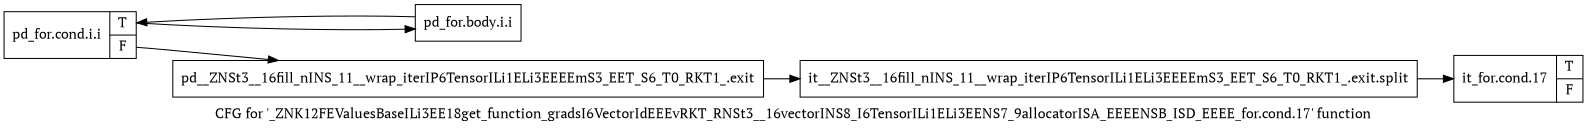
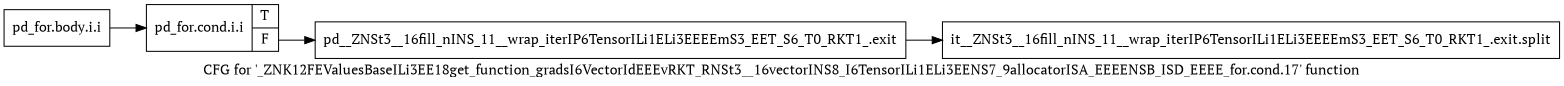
  digraph {
    fontname="PT Serif"
    label="CFG for '_ZNK12FEValuesBaseILi3EE18get_function_gradsI6VectorIdEEEvRKT_RNSt3__16vectorINS8_I6TensorILi1ELi3EENS7_9allocatorISA_EEEENSB_ISD_EEEE_for.cond.17' function"
    rankdir=LR
    node [fontname="PT Serif" shape=record]
    edge [fontname="PT Serif"]
-   n1 [label="{it_for.cond.17|{<s0>T|<s1>F}}"]
    n2 [label="{pd_for.cond.i.i|{<s0>T|<s1>F}}"]
    n3 [label="{pd_for.body.i.i}"]
    n4 [label="{pd__ZNSt3__16fill_nINS_11__wrap_iterIP6TensorILi1ELi3EEEEmS3_EET_S6_T0_RKT1_.exit}"]
    n5 [label="{it__ZNSt3__16fill_nINS_11__wrap_iterIP6TensorILi1ELi3EEEEmS3_EET_S6_T0_RKT1_.exit.split}"]
-   n2 -> n3 [tailport=s0]
    n2 -> n4 [tailport=s1]
    n3 -> n2
    n4 -> n5
-   n5 -> n1
  }
